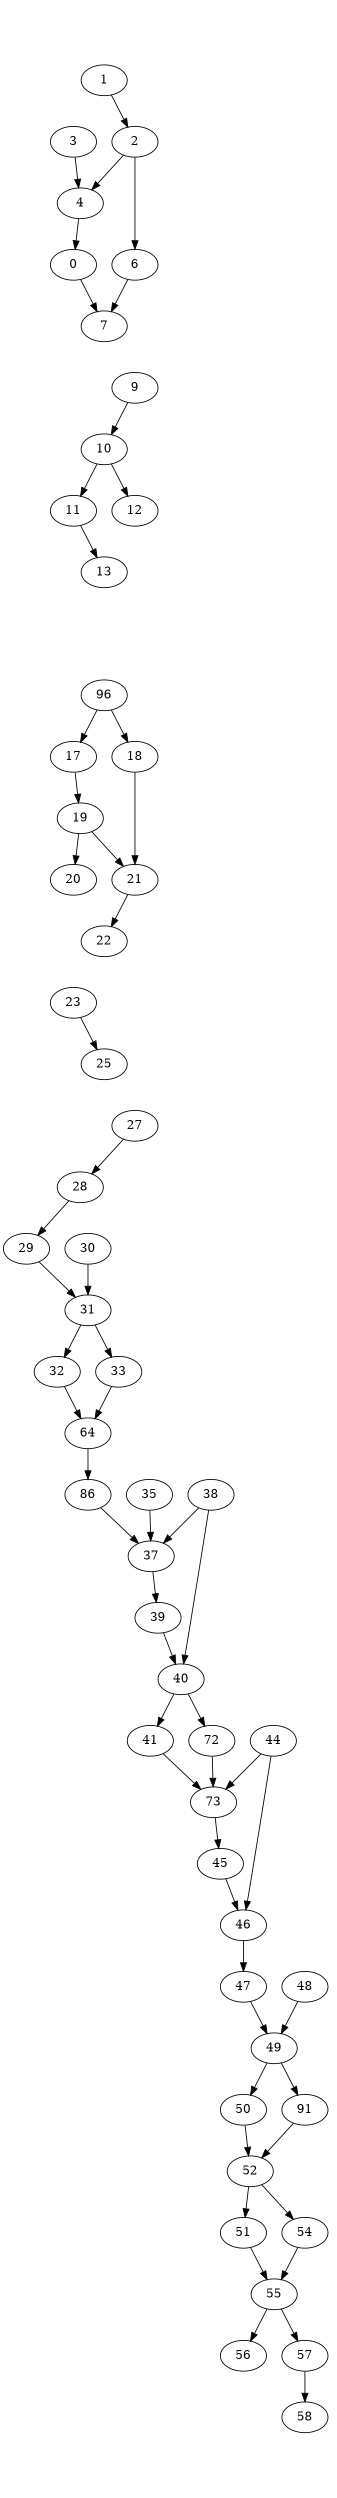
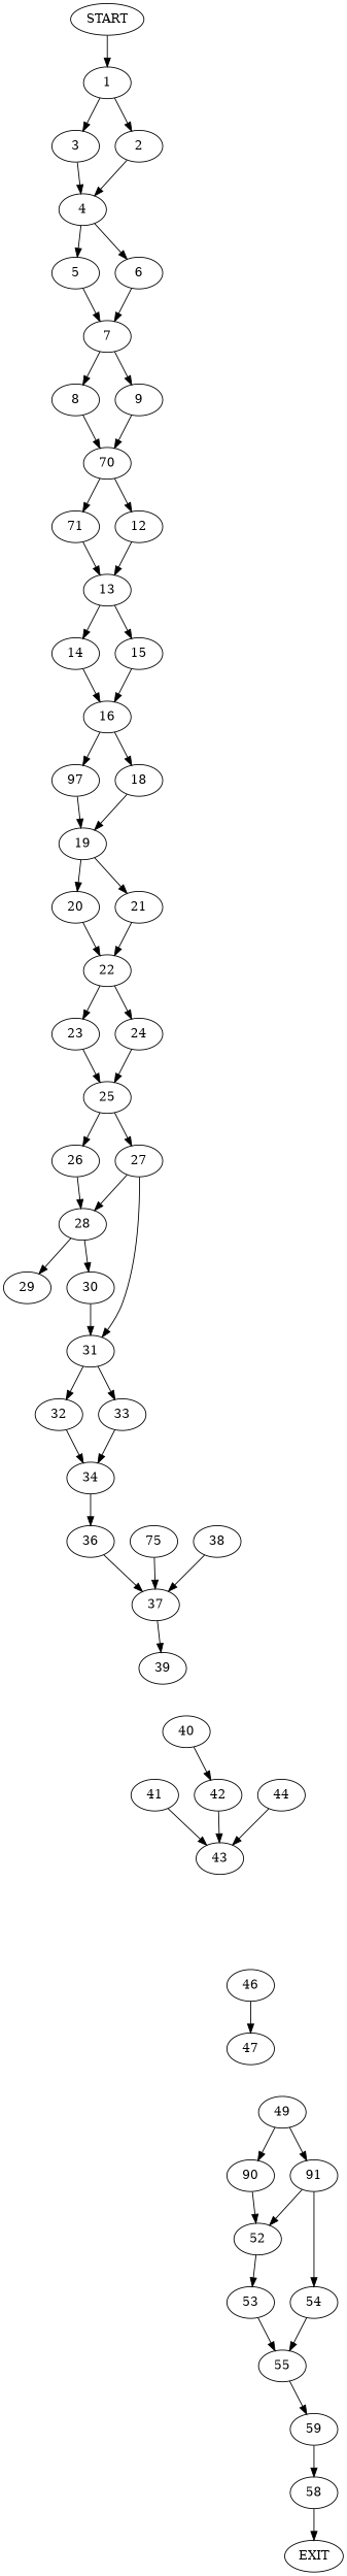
  digraph {
+   n1 [label=START]
    1
    2
    3
+   n5 [label=EXIT]
    4
-   5 [label=0]
+   5
    6
    7
+   8
    9
-   10
-   11
+   10 [label=70]
+   11 [label=71]
    12
    13
-   16 [label=96]
-   17
+   14
+   15
+   16
+   17 [label=97]
    18
    19
    20
    21
    22
    23
+   24
    25
+   26
    27
    28
    29
    30
    31
    32
    33
-   34 [label=64]
-   36 [label=86]
-   35
+   34
+   36
+   35 [label=75]
    37
    39
    38
    40
    41
-   42 [label=72]
-   43 [label=73]
-   45
+   42
+   43
    44
    46
    47
    49
-   48
-   50
+   50 [label=90]
    n53 [label=91]
    52
-   53 [label=51]
+   53
    54
    55
-   56
-   57
+   57 [label=59]
    58
+   n1 -> 1
    1 -> 2
+   1 -> 3
    2 -> 4
    3 -> 4
    4 -> 5
-   2 -> 6
+   4 -> 6
    5 -> 7
    6 -> 7
+   7 -> 8
+   7 -> 9
+   8 -> 10
    9 -> 10
    10 -> 11
    10 -> 12
    11 -> 13
+   12 -> 13
+   13 -> 14
+   13 -> 15
+   14 -> 16
+   15 -> 16
    16 -> 17
    16 -> 18
    17 -> 19
-   18 -> 21
+   18 -> 19
    19 -> 20
    19 -> 21
+   20 -> 22
    21 -> 22
+   22 -> 23
+   22 -> 24
    23 -> 25
+   24 -> 25
+   25 -> 26
+   25 -> 27
+   26 -> 28
    27 -> 28
    28 -> 29
-   29 -> 31
+   28 -> 30
+   27 -> 31
    30 -> 31
    31 -> 32
    31 -> 33
    32 -> 34
    33 -> 34
    34 -> 36
    36 -> 37
    35 -> 37
    37 -> 39
-   39 -> 40
    38 -> 37
-   38 -> 40
-   40 -> 41
    40 -> 42
    41 -> 43
    42 -> 43
-   43 -> 45
-   45 -> 46
    44 -> 43
-   44 -> 46
    46 -> 47
-   47 -> 49
    49 -> 50
    49 -> n53
-   48 -> 49
    50 -> 52
    n53 -> 52
    52 -> 53
-   52 -> 54
+   n53 -> 54
    53 -> 55
    54 -> 55
-   55 -> 56
    55 -> 57
    57 -> 58
+   58 -> n5
  }
